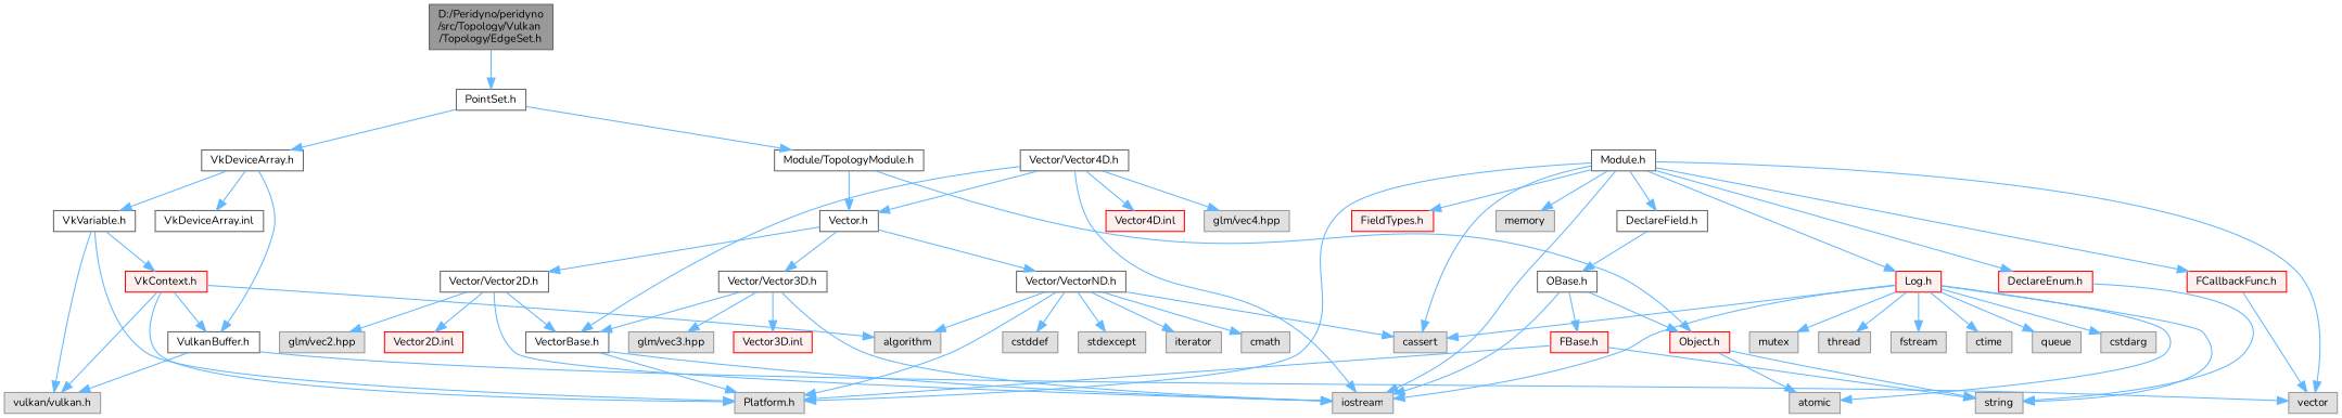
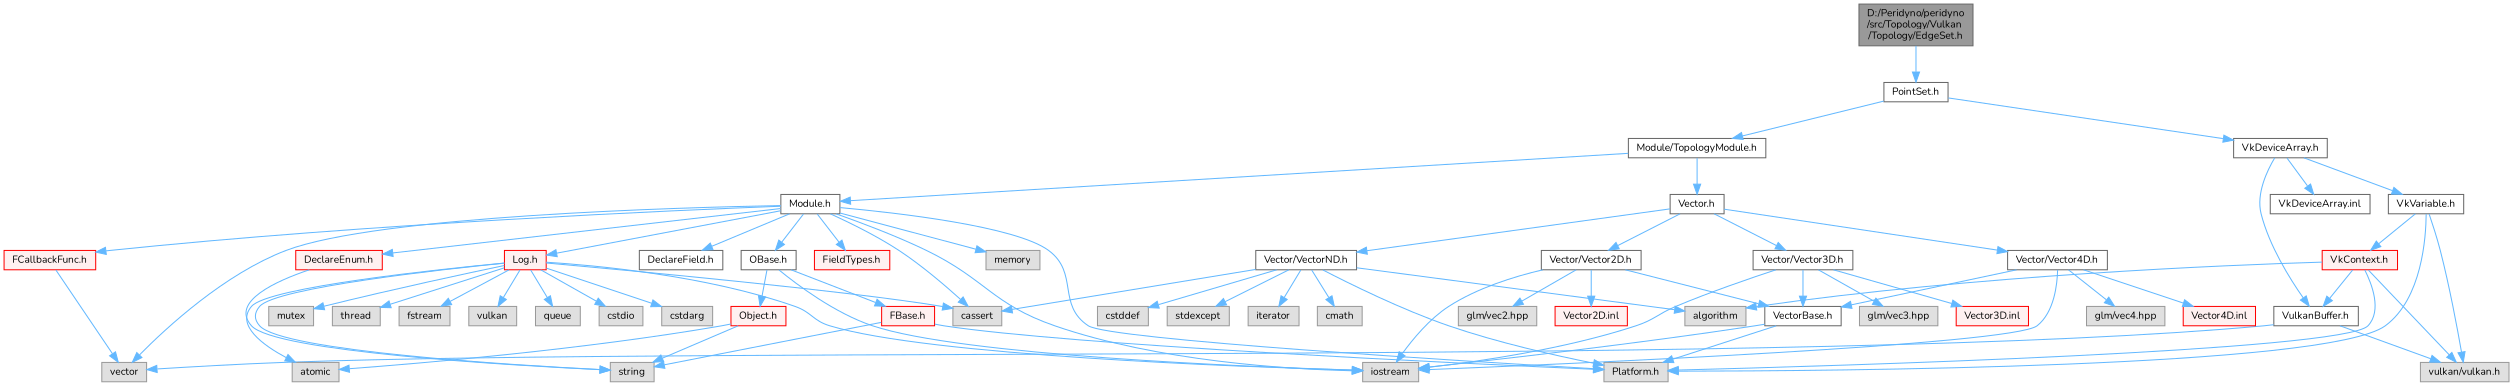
  digraph {
    fontname=Nunito
    node [color=grey60 fillcolor="#E0E0E0" fontname=Nunito fontsize=10 shape=box style=filled]
    edge [color=steelblue1 fontname=Nunito fontsize=10 labelfontname=Helvetica labelfontsize=10 style=solid]
    n1 [color=gray40 fillcolor=grey60 fontcolor=black height=0.2 label="D:/Peridyno/peridyno\l/src/Topology/Vulkan\l/Topology/EdgeSet.h" width=0.4]
    n2 [color=grey40 fillcolor=white height=0.2 label="PointSet.h" width=0.4]
    n3 [color=grey40 fillcolor=white height=0.2 label="Module/TopologyModule.h" width=0.4]
    n4 [color=grey40 fillcolor=white height=0.2 label="VkDeviceArray.h" width=0.4]
    n5 [color=grey40 fillcolor=white height=0.2 label="Vector.h" width=0.4]
    n6 [color=grey40 fillcolor=white height=0.2 label="Module.h" width=0.4]
    n7 [color=grey40 fillcolor=white height=0.2 label="VkVariable.h" width=0.4]
    n8 [color=grey40 fillcolor=white height=0.2 label="VulkanBuffer.h" width=0.4]
    n9 [color=grey40 fillcolor=white height=0.2 label="VkDeviceArray.inl" width=0.4]
    n10 [color=grey40 fillcolor=white height=0.2 label="Vector/Vector2D.h" width=0.4]
    n11 [color=grey40 fillcolor=white height=0.2 label="Vector/Vector3D.h" width=0.4]
    n12 [color=grey40 fillcolor=white height=0.2 label="Vector/Vector4D.h" width=0.4]
    n13 [color=grey40 fillcolor=white height=0.2 label="Vector/VectorND.h" width=0.4]
    n14 [height=0.2 label=iostream width=0.4]
    n15 [height=0.2 label="Platform.h" width=0.4]
    n16 [height=0.2 label=cassert width=0.4]
    n17 [height=0.2 label=memory width=0.4]
    n18 [height=0.2 label=vector width=0.4]
    n19 [color=grey40 fillcolor=white height=0.2 label="OBase.h" width=0.4]
    n20 [color=red fillcolor="#FFF0F0" height=0.2 label="Log.h" width=0.4]
    n21 [color=red fillcolor="#FFF0F0" height=0.2 label="DeclareEnum.h" width=0.4]
    n22 [color=grey40 fillcolor=white height=0.2 label="DeclareField.h" width=0.4]
    n23 [color=red fillcolor="#FFF0F0" height=0.2 label="FCallbackFunc.h" width=0.4]
    n24 [color=red fillcolor="#FFF0F0" height=0.2 label="FieldTypes.h" width=0.4]
    n25 [height=0.2 label="glm/vec2.hpp" width=0.4]
    n26 [color=grey40 fillcolor=white height=0.2 label="VectorBase.h" width=0.4]
    n27 [color=red fillcolor="#FFF0F0" height=0.2 label="Vector2D.inl" width=0.4]
    n28 [height=0.2 label="glm/vec3.hpp" width=0.4]
    n29 [color=red fillcolor="#FFF0F0" height=0.2 label="Vector3D.inl" width=0.4]
    n30 [height=0.2 label="glm/vec4.hpp" width=0.4]
    n31 [color=red fillcolor="#FFF0F0" height=0.2 label="Vector4D.inl" width=0.4]
    n32 [height=0.2 label=cstddef width=0.4]
    n33 [height=0.2 label=stdexcept width=0.4]
    n34 [height=0.2 label=iterator width=0.4]
    n35 [height=0.2 label=algorithm width=0.4]
    n36 [height=0.2 label=cmath width=0.4]
    n37 [color=red fillcolor="#FFF0F0" height=0.2 label="FBase.h" width=0.4]
    n38 [color=red fillcolor="#FFF0F0" height=0.2 label="Object.h" width=0.4]
    n39 [height=0.2 label=string width=0.4]
    n40 [height=0.2 label=atomic width=0.4]
    n41 [height=0.2 label=mutex width=0.4]
    n42 [height=0.2 label=thread width=0.4]
    n43 [height=0.2 label=fstream width=0.4]
-   n44 [height=0.2 label=ctime width=0.4]
+   n44 [height=0.2 label=vulkan width=0.4]
    n45 [height=0.2 label=queue width=0.4]
+   n46 [height=0.2 label=cstdio width=0.4]
    n47 [height=0.2 label=cstdarg width=0.4]
    n48 [height=0.2 label="vulkan/vulkan.h" width=0.4]
    n49 [color=red fillcolor="#FFF0F0" height=0.2 label="VkContext.h" width=0.4]
    n1 -> n2
    n2 -> n3
    n2 -> n4
    n3 -> n5
-   n3 -> n38
+   n3 -> n6
    n4 -> n7
    n4 -> n8
    n4 -> n9
    n5 -> n10
    n5 -> n11
-   n12 -> n5
+   n5 -> n12
    n5 -> n13
    n6 -> n14
    n6 -> n15
    n6 -> n16
    n6 -> n17
    n6 -> n18
-   n22 -> n19
+   n6 -> n19
    n6 -> n20
    n6 -> n21
    n6 -> n22
    n6 -> n23
    n6 -> n24
    n7 -> n15
    n7 -> n48
    n7 -> n49
    n8 -> n18
    n8 -> n48
    n10 -> n14
    n10 -> n25
    n10 -> n26
    n10 -> n27
    n11 -> n14
    n11 -> n26
    n11 -> n28
    n11 -> n29
    n12 -> n14
    n12 -> n26
    n12 -> n30
    n12 -> n31
    n13 -> n15
    n13 -> n16
    n13 -> n32
    n13 -> n33
    n13 -> n34
    n13 -> n35
    n13 -> n36
    n19 -> n14
    n19 -> n37
    n19 -> n38
    n20 -> n14
    n20 -> n16
    n20 -> n39
    n20 -> n40
    n20 -> n41
    n20 -> n42
    n20 -> n43
    n20 -> n44
    n20 -> n45
+   n20 -> n46
    n20 -> n47
    n21 -> n39
    n23 -> n18
    n26 -> n14
    n26 -> n15
    n37 -> n15
    n37 -> n39
    n38 -> n39
    n38 -> n40
    n49 -> n8
    n49 -> n15
    n49 -> n35
    n49 -> n48
  }
